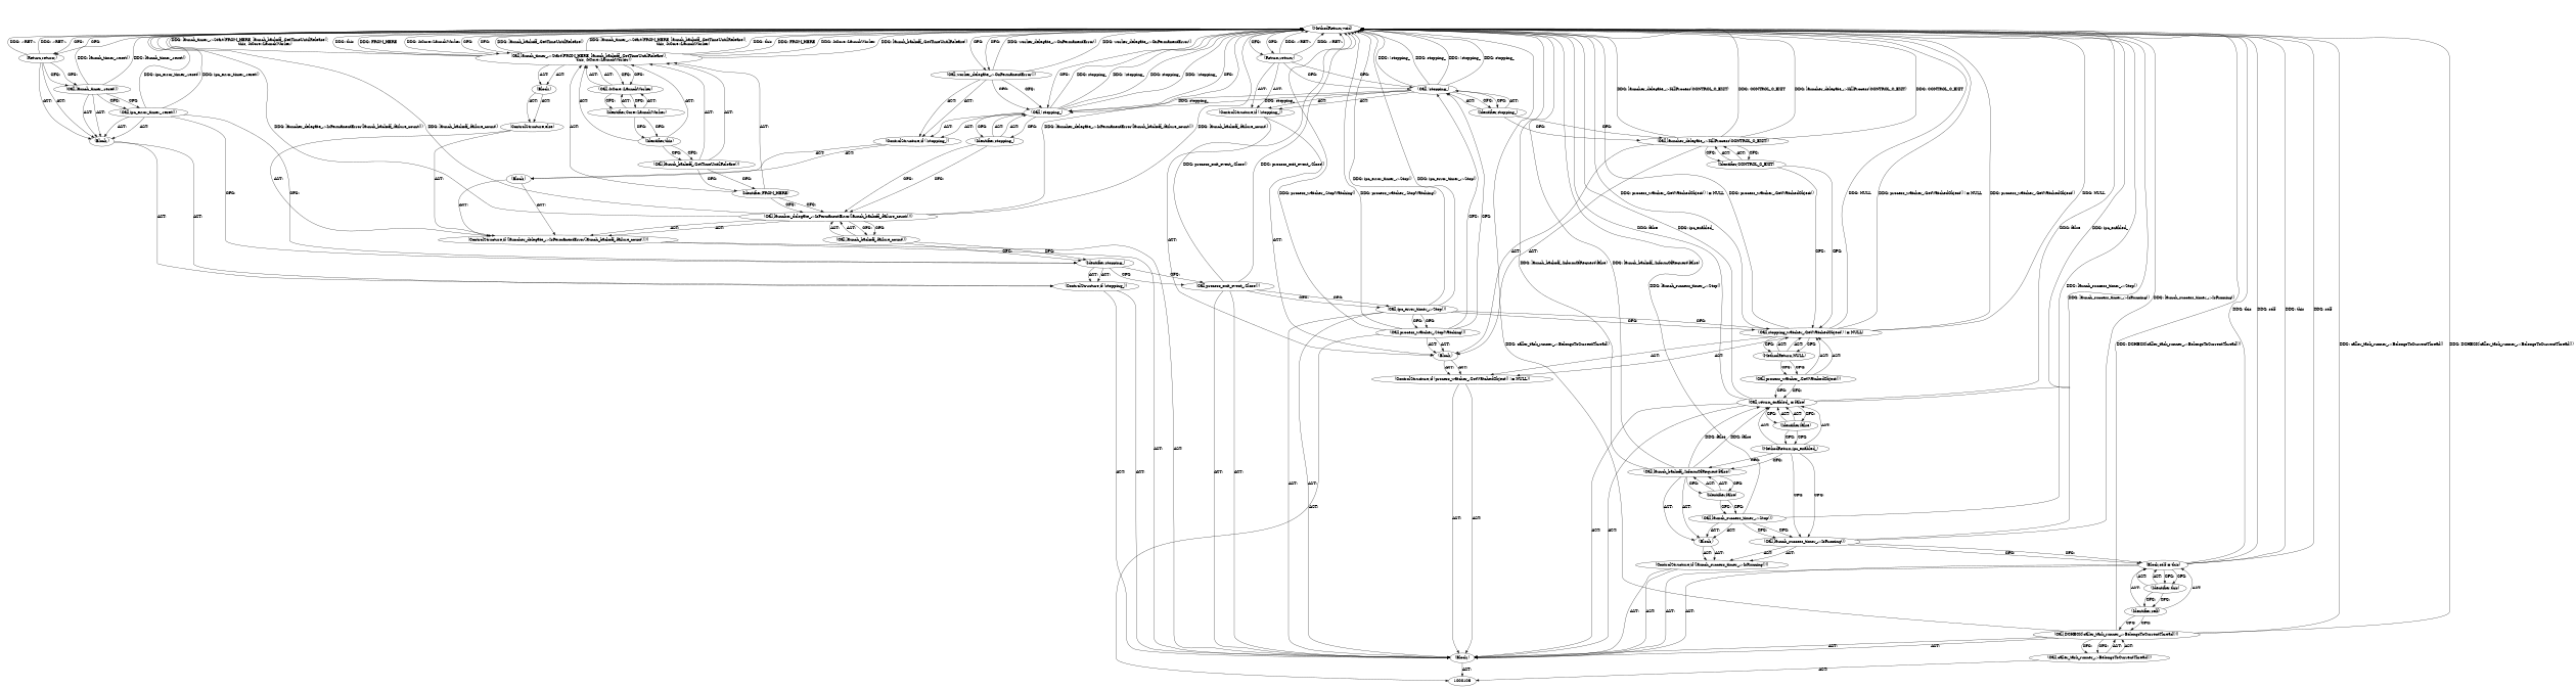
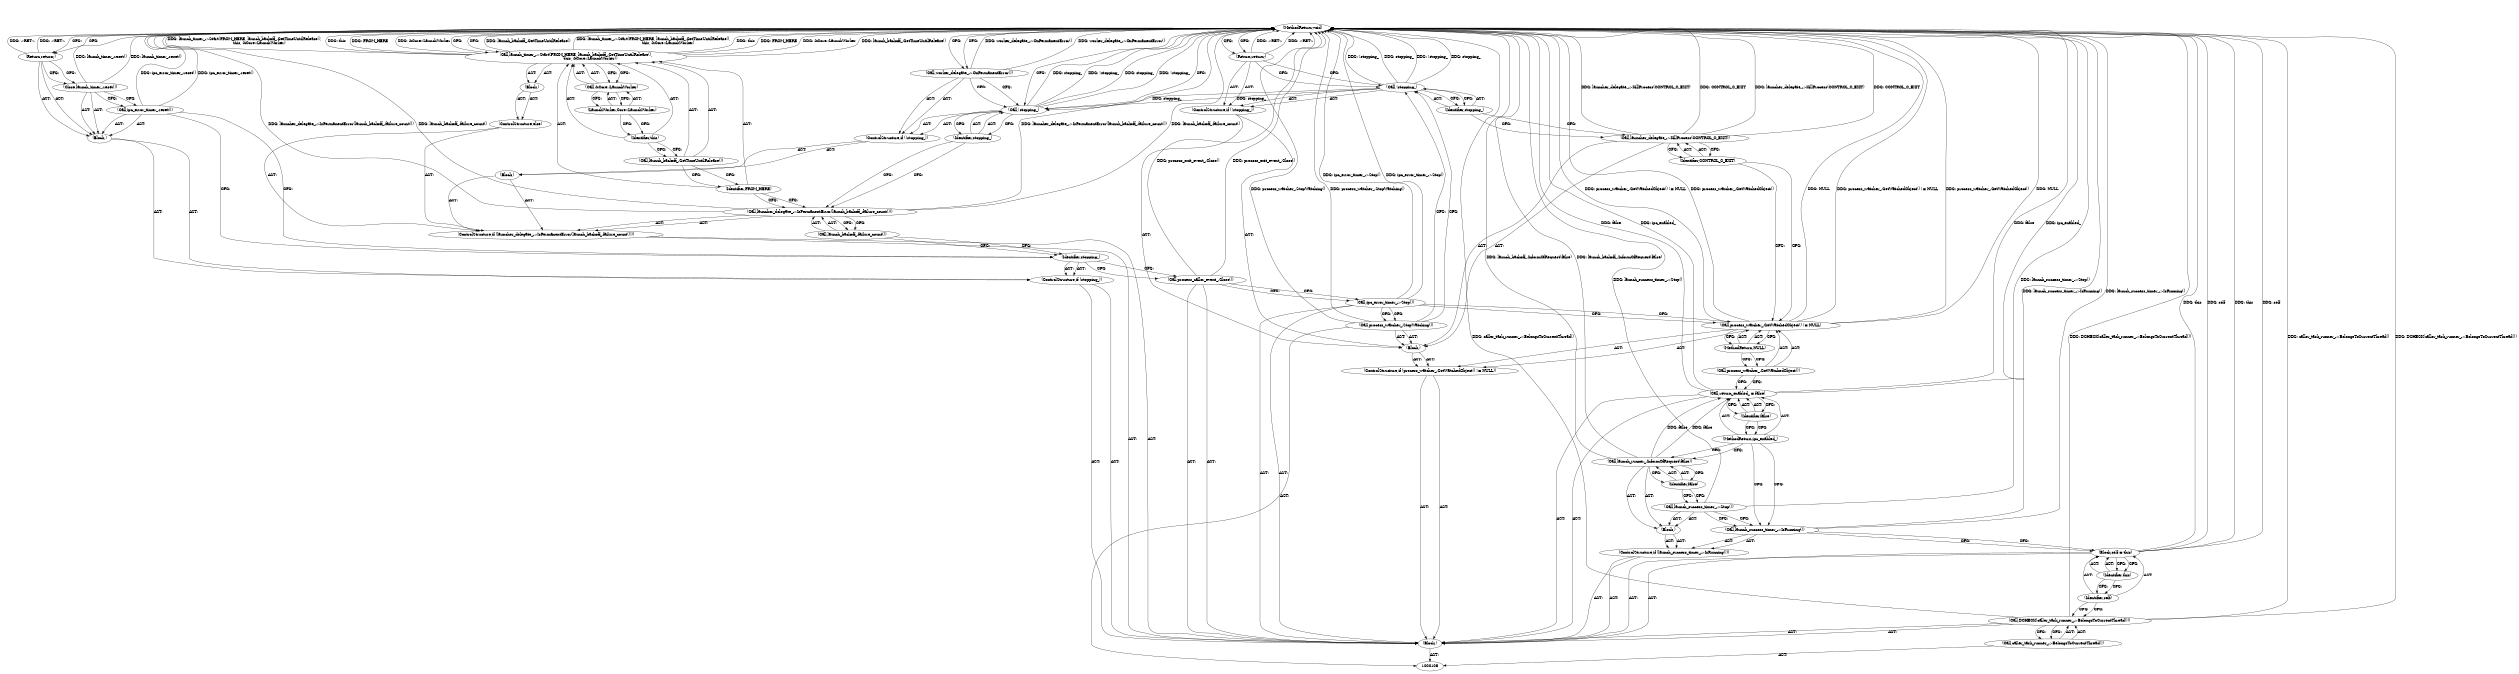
  digraph {
    n1 [label="(MethodReturn,void)"]
    n2 [label="(Return,return;)"]
    n3 [label="(Return,return;)"]
    n4 [label="(Call,!stopping_)"]
    n5 [label="(Call,worker_delegate_->OnPermanentError())"]
    n6 [label="(Call,launch_timer_->Start(FROM_HERE, launch_backoff_.GetTimeUntilRelease(),\n                         this, &Core::LaunchWorker))"]
    n7 [label="(ControlStructure,if (!stopping_))"]
    n8 [label="(Call,!stopping_)"]
    n9 [label="(Block,)"]
-   n10 [label="(Call,launch_timer_.reset())"]
+   n10 [label="(Close,launch_timer_.reset())"]
    n11 [label="(ControlStructure,if (!stopping_))"]
    n12 [label="(Identifier,stopping_)"]
    n13 [label="(Block,)"]
    n14 [label="(Call,&Core::LaunchWorker)"]
    n15 [label="(Block,)"]
    1000105
    n17 [label="(Identifier,false)"]
    n18 [label="(Call,return_enabled_ = false)"]
    n19 [label="(MethodReturn,ipc_enabled_)"]
    n20 [label="(Call,launch_success_timer_->IsRunning())"]
-   n21 [label="(Call,launch_backoff_.InformOfRequest(false))"]
+   n21 [label="(Call,launch_runner_.InformOfRequest(false))"]
    n22 [label="(Block,self = this)"]
    n23 [label="(ControlStructure,if (launch_success_timer_->IsRunning()))"]
    n24 [label="(Block,)"]
    n25 [label="(Identifier,false)"]
    n26 [label="(ControlStructure,if (process_watcher_.GetWatchedObject() != NULL))"]
    n27 [label="(MethodReturn,NULL)"]
-   n28 [label="(Call,stopping_watcher_.GetWatchedObject() != NULL)"]
+   n28 [label="(Call,process_watcher_.GetWatchedObject() != NULL)"]
    n29 [label="(Call,process_watcher_.GetWatchedObject())"]
    n30 [label="(Block,)"]
    n31 [label="(Identifier,CONTROL_C_EXIT)"]
    n32 [label="(Call,launcher_delegate_->KillProcess(CONTROL_C_EXIT))"]
    n33 [label="(Call,caller_task_runner_->BelongsToCurrentThread())"]
    n34 [label="(Call,DCHECK(caller_task_runner_->BelongsToCurrentThread()))"]
    n35 [label="(Identifier,stopping_)"]
    n36 [label="(Call,process_watcher_.StopWatching())"]
    n37 [label="(Call,ipc_error_timer_->Stop())"]
-   n38 [label="(Call,process_exit_event_.Close())"]
+   n38 [label="(Call,process_caller_event_.Close())"]
    n39 [label="(ControlStructure,if (stopping_))"]
    n40 [label="(Identifier,stopping_)"]
    n41 [label="(Call,ipc_error_timer_.reset())"]
    n42 [label="(ControlStructure,if (launcher_delegate_->IsPermanentError(launch_backoff_.failure_count())))"]
    n43 [label="(Call,launch_backoff_.failure_count())"]
    n44 [label="(Call,launcher_delegate_->IsPermanentError(launch_backoff_.failure_count()))"]
    n45 [label="(Block,)"]
    n46 [label="(ControlStructure,else)"]
    n47 [label="(Identifier,FROM_HERE)"]
    n48 [label="(Call,launch_backoff_.GetTimeUntilRelease())"]
-   n49 [label="(Identifier,Core::LaunchWorker)"]
+   n49 [label="(LaunchWorker,Core::LaunchWorker)"]
    n50 [label="(Identifier,this)"]
    n51 [label="(Identifier,this)"]
    n52 [label="(Identifier,self)"]
    n53 [label="(Call,launch_success_timer_->Stop())"]
    n1 -> n2 [label="CFG: "]
    n1 -> n2 [label="CFG: "]
    n1 -> n3 [label="CFG: "]
    n1 -> n3 [label="CFG: "]
    n1 -> n4 [label="CFG: "]
    n1 -> n4 [label="CFG: "]
    n1 -> n5 [label="CFG: "]
    n1 -> n5 [label="CFG: "]
    n1 -> n6 [label="CFG: "]
    n1 -> n6 [label="CFG: "]
    n2 -> n1 [label="DDG: <RET>"]
    n2 -> n1 [label="DDG: <RET>"]
    n2 -> n7 [label="AST: "]
    n2 -> n7 [label="AST: "]
    n2 -> n8 [label="CFG: "]
    n2 -> n8 [label="CFG: "]
    n3 -> n1 [label="DDG: <RET>"]
    n3 -> n1 [label="DDG: <RET>"]
    n3 -> n9 [label="AST: "]
    n3 -> n9 [label="AST: "]
    n3 -> n10 [label="CFG: "]
    n3 -> n10 [label="CFG: "]
    n4 -> n1 [label="DDG: stopping_"]
    n4 -> n1 [label="DDG: !stopping_"]
    n4 -> n1 [label="DDG: stopping_"]
    n4 -> n1 [label="DDG: !stopping_"]
    n4 -> n11 [label="AST: "]
    n4 -> n11 [label="AST: "]
    n4 -> n12 [label="CFG: "]
    n4 -> n12 [label="CFG: "]
    n5 -> n1 [label="DDG: worker_delegate_->OnPermanentError()"]
    n5 -> n1 [label="DDG: worker_delegate_->OnPermanentError()"]
    n5 -> n4 [label="CFG: "]
    n5 -> n4 [label="CFG: "]
    n5 -> n11 [label="AST: "]
    n5 -> n11 [label="AST: "]
    n6 -> n1 [label="DDG: launch_backoff_.GetTimeUntilRelease()"]
    n6 -> n1 [label="DDG: launch_timer_->Start(FROM_HERE, launch_backoff_.GetTimeUntilRelease(),\n                         this, &Core::LaunchWorker)"]
    n6 -> n1 [label="DDG: this"]
    n6 -> n1 [label="DDG: FROM_HERE"]
    n6 -> n1 [label="DDG: &Core::LaunchWorker"]
    n6 -> n1 [label="DDG: launch_backoff_.GetTimeUntilRelease()"]
    n6 -> n1 [label="DDG: launch_timer_->Start(FROM_HERE, launch_backoff_.GetTimeUntilRelease(),\n                         this, &Core::LaunchWorker)"]
    n6 -> n1 [label="DDG: this"]
    n6 -> n1 [label="DDG: FROM_HERE"]
    n6 -> n1 [label="DDG: &Core::LaunchWorker"]
    n6 -> n13 [label="AST: "]
    n6 -> n13 [label="AST: "]
    n6 -> n14 [label="CFG: "]
    n6 -> n14 [label="CFG: "]
    n7 -> n30 [label="AST: "]
    n7 -> n30 [label="AST: "]
    n8 -> n1 [label="DDG: !stopping_"]
    n8 -> n1 [label="DDG: stopping_"]
    n8 -> n1 [label="DDG: !stopping_"]
    n8 -> n1 [label="DDG: stopping_"]
    n8 -> n4 [label="DDG: stopping_"]
    n8 -> n4 [label="DDG: stopping_"]
    n8 -> n7 [label="AST: "]
    n8 -> n7 [label="AST: "]
    n8 -> n35 [label="CFG: "]
    n8 -> n35 [label="CFG: "]
    n9 -> n39 [label="AST: "]
    n9 -> n39 [label="AST: "]
    n10 -> n1 [label="DDG: launch_timer_.reset()"]
    n10 -> n1 [label="DDG: launch_timer_.reset()"]
    n10 -> n9 [label="AST: "]
    n10 -> n9 [label="AST: "]
    n10 -> n41 [label="CFG: "]
    n10 -> n41 [label="CFG: "]
    n11 -> n45 [label="AST: "]
    n11 -> n45 [label="AST: "]
    n12 -> n4 [label="AST: "]
    n12 -> n4 [label="AST: "]
    n12 -> n44 [label="CFG: "]
    n12 -> n44 [label="CFG: "]
    n13 -> n46 [label="AST: "]
    n13 -> n46 [label="AST: "]
    n14 -> n6 [label="AST: "]
    n14 -> n6 [label="AST: "]
    n14 -> n49 [label="CFG: "]
    n14 -> n49 [label="CFG: "]
    n15 -> 1000105 [label="AST: "]
    n17 -> n18 [label="AST: "]
    n17 -> n18 [label="AST: "]
    n17 -> n19 [label="CFG: "]
    n17 -> n19 [label="CFG: "]
    n18 -> n1 [label="DDG: false"]
    n18 -> n1 [label="DDG: ipc_enabled_"]
    n18 -> n1 [label="DDG: false"]
    n18 -> n1 [label="DDG: ipc_enabled_"]
    n18 -> n15 [label="AST: "]
    n18 -> n15 [label="AST: "]
    n18 -> n17 [label="CFG: "]
    n18 -> n17 [label="CFG: "]
    n19 -> n18 [label="AST: "]
    n19 -> n18 [label="AST: "]
    n19 -> n20 [label="CFG: "]
    n19 -> n20 [label="CFG: "]
    n19 -> n21 [label="CFG: "]
    n19 -> n21 [label="CFG: "]
    n20 -> n1 [label="DDG: launch_success_timer_->IsRunning()"]
    n20 -> n1 [label="DDG: launch_success_timer_->IsRunning()"]
    n20 -> n22 [label="CFG: "]
    n20 -> n22 [label="CFG: "]
    n20 -> n23 [label="AST: "]
    n20 -> n23 [label="AST: "]
    n21 -> n1 [label="DDG: launch_backoff_.InformOfRequest(false)"]
    n21 -> n1 [label="DDG: launch_backoff_.InformOfRequest(false)"]
    n21 -> n18 [label="DDG: false"]
    n21 -> n18 [label="DDG: false"]
    n21 -> n24 [label="AST: "]
    n21 -> n24 [label="AST: "]
    n21 -> n25 [label="CFG: "]
    n21 -> n25 [label="CFG: "]
    n22 -> n1 [label="DDG: this"]
    n22 -> n1 [label="DDG: self"]
    n22 -> n1 [label="DDG: this"]
    n22 -> n1 [label="DDG: self"]
    n22 -> n15 [label="AST: "]
    n22 -> n15 [label="AST: "]
    n22 -> n51 [label="CFG: "]
    n22 -> n51 [label="CFG: "]
    n23 -> n15 [label="AST: "]
    n23 -> n15 [label="AST: "]
    n24 -> n23 [label="AST: "]
    n24 -> n23 [label="AST: "]
    n25 -> n21 [label="AST: "]
    n25 -> n21 [label="AST: "]
    n25 -> n53 [label="CFG: "]
    n25 -> n53 [label="CFG: "]
    n26 -> n15 [label="AST: "]
    n26 -> n15 [label="AST: "]
    n27 -> n28 [label="AST: "]
    n27 -> n28 [label="AST: "]
    n27 -> n29 [label="CFG: "]
    n27 -> n29 [label="CFG: "]
    n28 -> n1 [label="DDG: NULL"]
    n28 -> n1 [label="DDG: process_watcher_.GetWatchedObject() != NULL"]
    n28 -> n1 [label="DDG: process_watcher_.GetWatchedObject()"]
    n28 -> n1 [label="DDG: NULL"]
    n28 -> n1 [label="DDG: process_watcher_.GetWatchedObject() != NULL"]
    n28 -> n1 [label="DDG: process_watcher_.GetWatchedObject()"]
    n28 -> n26 [label="AST: "]
    n28 -> n26 [label="AST: "]
    n28 -> n27 [label="CFG: "]
    n28 -> n27 [label="CFG: "]
    n29 -> n18 [label="CFG: "]
    n29 -> n18 [label="CFG: "]
    n29 -> n28 [label="AST: "]
    n29 -> n28 [label="AST: "]
    n30 -> n26 [label="AST: "]
    n30 -> n26 [label="AST: "]
    n31 -> n28 [label="CFG: "]
    n31 -> n28 [label="CFG: "]
    n31 -> n32 [label="AST: "]
    n31 -> n32 [label="AST: "]
    n32 -> n1 [label="DDG: launcher_delegate_->KillProcess(CONTROL_C_EXIT)"]
    n32 -> n1 [label="DDG: CONTROL_C_EXIT"]
    n32 -> n1 [label="DDG: launcher_delegate_->KillProcess(CONTROL_C_EXIT)"]
    n32 -> n1 [label="DDG: CONTROL_C_EXIT"]
    n32 -> n30 [label="AST: "]
    n32 -> n30 [label="AST: "]
    n32 -> n31 [label="CFG: "]
    n32 -> n31 [label="CFG: "]
    n33 -> 1000105 [label="AST: "]
    n33 -> n34 [label="AST: "]
    n33 -> n34 [label="AST: "]
    n34 -> n1 [label="DDG: caller_task_runner_->BelongsToCurrentThread()"]
    n34 -> n1 [label="DDG: DCHECK(caller_task_runner_->BelongsToCurrentThread())"]
    n34 -> n1 [label="DDG: caller_task_runner_->BelongsToCurrentThread()"]
    n34 -> n1 [label="DDG: DCHECK(caller_task_runner_->BelongsToCurrentThread())"]
    n34 -> n15 [label="AST: "]
    n34 -> n15 [label="AST: "]
    n34 -> n33 [label="CFG: "]
    n34 -> n33 [label="CFG: "]
    n35 -> n8 [label="AST: "]
    n35 -> n8 [label="AST: "]
    n35 -> n32 [label="CFG: "]
    n35 -> n32 [label="CFG: "]
    n36 -> n1 [label="DDG: process_watcher_.StopWatching()"]
    n36 -> n1 [label="DDG: process_watcher_.StopWatching()"]
    n36 -> n8 [label="CFG: "]
    n36 -> n8 [label="CFG: "]
    n36 -> 1000105 [label="AST: "]
    n36 -> n30 [label="AST: "]
    n36 -> n30 [label="AST: "]
    n37 -> n1 [label="DDG: ipc_error_timer_->Stop()"]
    n37 -> n1 [label="DDG: ipc_error_timer_->Stop()"]
    n37 -> n15 [label="AST: "]
    n37 -> n15 [label="AST: "]
    n37 -> n28 [label="CFG: "]
    n37 -> n28 [label="CFG: "]
    n37 -> n36 [label="CFG: "]
    n37 -> n36 [label="CFG: "]
    n38 -> n1 [label="DDG: process_exit_event_.Close()"]
    n38 -> n1 [label="DDG: process_exit_event_.Close()"]
    n38 -> n15 [label="AST: "]
    n38 -> n15 [label="AST: "]
    n38 -> n37 [label="CFG: "]
    n38 -> n37 [label="CFG: "]
    n39 -> n15 [label="AST: "]
    n39 -> n15 [label="AST: "]
    n40 -> n38 [label="CFG: "]
    n40 -> n38 [label="CFG: "]
    n40 -> n39 [label="AST: "]
    n40 -> n39 [label="AST: "]
    n41 -> n1 [label="DDG: ipc_error_timer_.reset()"]
    n41 -> n1 [label="DDG: ipc_error_timer_.reset()"]
    n41 -> n9 [label="AST: "]
    n41 -> n9 [label="AST: "]
    n41 -> n40 [label="CFG: "]
    n41 -> n40 [label="CFG: "]
    n42 -> n15 [label="AST: "]
    n42 -> n15 [label="AST: "]
    n43 -> n40 [label="CFG: "]
    n43 -> n40 [label="CFG: "]
    n43 -> n44 [label="AST: "]
    n43 -> n44 [label="AST: "]
    n44 -> n1 [label="DDG: launcher_delegate_->IsPermanentError(launch_backoff_.failure_count())"]
    n44 -> n1 [label="DDG: launch_backoff_.failure_count()"]
    n44 -> n1 [label="DDG: launcher_delegate_->IsPermanentError(launch_backoff_.failure_count())"]
    n44 -> n1 [label="DDG: launch_backoff_.failure_count()"]
    n44 -> n42 [label="AST: "]
    n44 -> n42 [label="AST: "]
    n44 -> n43 [label="CFG: "]
    n44 -> n43 [label="CFG: "]
    n45 -> n42 [label="AST: "]
    n45 -> n42 [label="AST: "]
    n46 -> n42 [label="AST: "]
    n46 -> n42 [label="AST: "]
    n47 -> n6 [label="AST: "]
    n47 -> n6 [label="AST: "]
    n47 -> n44 [label="CFG: "]
    n47 -> n44 [label="CFG: "]
    n48 -> n6 [label="AST: "]
    n48 -> n6 [label="AST: "]
    n48 -> n47 [label="CFG: "]
    n48 -> n47 [label="CFG: "]
    n49 -> n14 [label="AST: "]
    n49 -> n14 [label="AST: "]
    n49 -> n50 [label="CFG: "]
    n49 -> n50 [label="CFG: "]
    n50 -> n6 [label="AST: "]
    n50 -> n6 [label="AST: "]
    n50 -> n48 [label="CFG: "]
    n50 -> n48 [label="CFG: "]
    n51 -> n22 [label="AST: "]
    n51 -> n22 [label="AST: "]
    n51 -> n52 [label="CFG: "]
    n51 -> n52 [label="CFG: "]
    n52 -> n22 [label="AST: "]
    n52 -> n22 [label="AST: "]
    n52 -> n34 [label="CFG: "]
    n52 -> n34 [label="CFG: "]
    n53 -> n1 [label="DDG: launch_success_timer_->Stop()"]
    n53 -> n1 [label="DDG: launch_success_timer_->Stop()"]
    n53 -> n20 [label="CFG: "]
    n53 -> n20 [label="CFG: "]
    n53 -> n24 [label="AST: "]
    n53 -> n24 [label="AST: "]
  }
